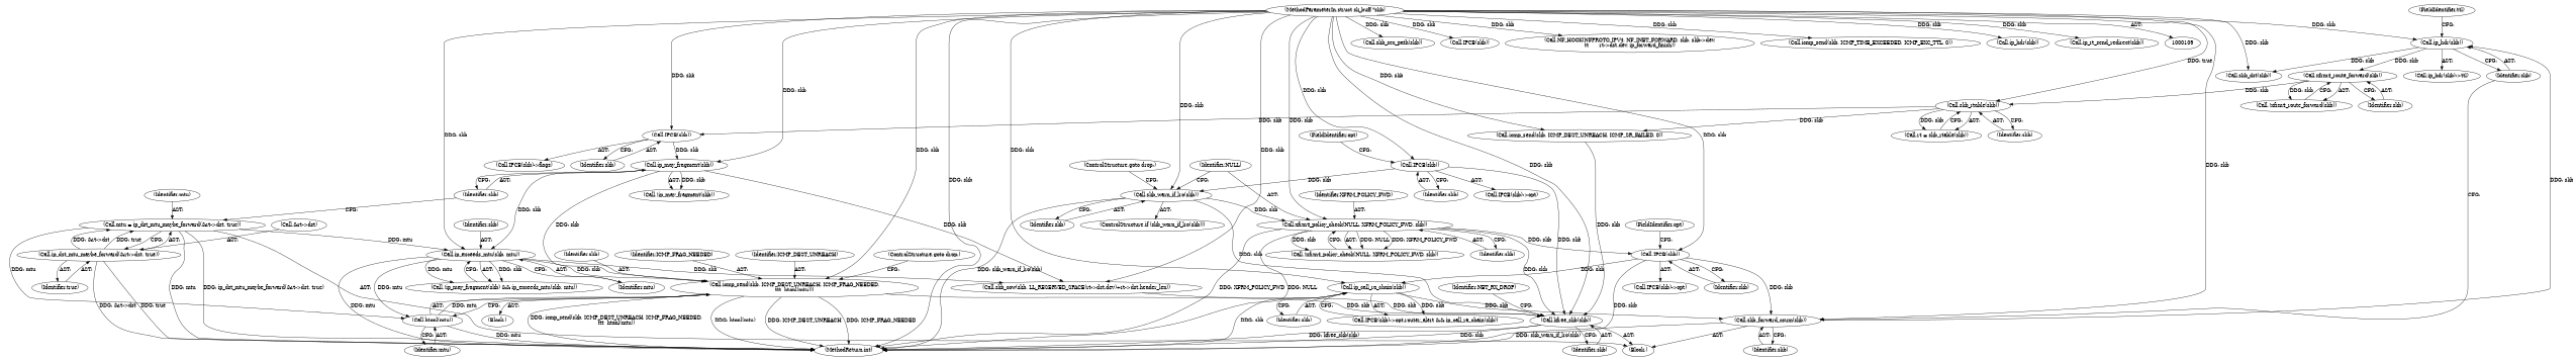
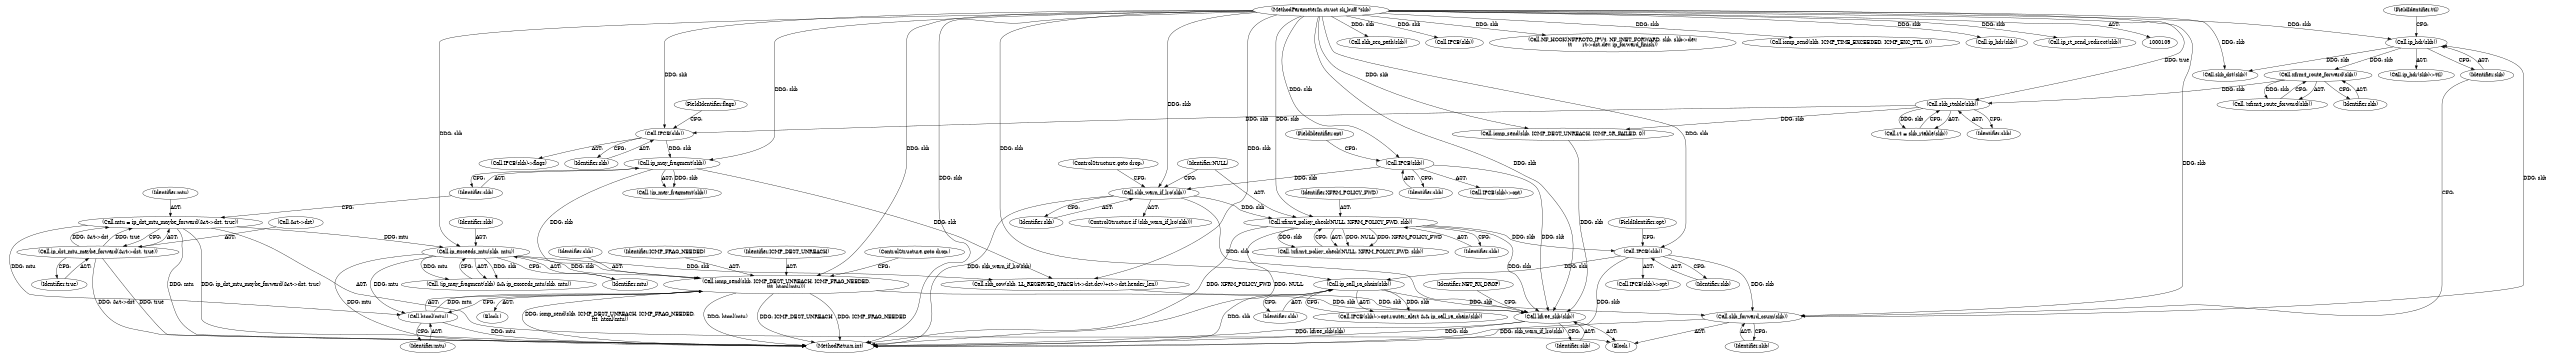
  digraph {
    n1 [label="(Call,icmp_send(skb, ICMP_DEST_UNREACH, ICMP_FRAG_NEEDED,\n\t\t\t  htonl(mtu)))"]
    n2 [label="(Call,htonl(mtu))"]
    n3 [label="(Call,kfree_skb(skb))"]
    n4 [label="(MethodReturn,int)"]
    n5 [label="(Block,)"]
    n6 [label="(Identifier,mtu)"]
    n7 [label="(Block,)"]
    n8 [label="(Identifier,skb)"]
    n9 [label="(Call,ip_exceeds_mtu(skb, mtu))"]
    n10 [label="(Identifier,mtu)"]
    n11 [label="(Call,skb_cow(skb, LL_RESERVED_SPACE(rt->dst.dev)+rt->dst.header_len))"]
    n12 [label="(Call,!ip_may_fragment(skb) && ip_exceeds_mtu(skb, mtu))"]
    n13 [label="(Call,ip_may_fragment(skb))"]
    n14 [label="(Identifier,skb)"]
    n15 [label="(Call,!ip_may_fragment(skb))"]
    n16 [label="(Call,mtu = ip_dst_mtu_maybe_forward(&rt->dst, true))"]
    n17 [label="(Call,IPCB(skb))"]
    n18 [label="(Identifier,skb)"]
    n19 [label="(Call,IPCB(skb)->flags)"]
    n20 [label="(Call,skb_rtable(skb))"]
    n21 [label="(Call,icmp_send(skb, ICMP_DEST_UNREACH, ICMP_SR_FAILED, 0))"]
    n22 [label="(Identifier,skb)"]
    n23 [label="(Call,rt = skb_rtable(skb))"]
    n24 [label="(Call,xfrm4_route_forward(skb))"]
    n25 [label="(Identifier,skb)"]
    n26 [label="(Call,!xfrm4_route_forward(skb))"]
    n27 [label="(Call,ip_hdr(skb))"]
    n28 [label="(Identifier,skb)"]
    n29 [label="(Call,ip_hdr(skb)->ttl)"]
    n30 [label="(Call,skb_dst(skb))"]
    n31 [label="(Call,skb_forward_csum(skb))"]
    n32 [label="(Identifier,skb)"]
    n33 [label="(Call,ip_call_ra_chain(skb))"]
    n34 [label="(Call,IPCB(skb)->opt.router_alert && ip_call_ra_chain(skb))"]
    n35 [label="(Identifier,skb)"]
    n36 [label="(Call,IPCB(skb))"]
    n37 [label="(Call,IPCB(skb)->opt)"]
    n38 [label="(Identifier,skb)"]
    n39 [label="(Call,xfrm4_policy_check(NULL, XFRM_POLICY_FWD, skb))"]
    n40 [label="(Identifier,skb)"]
    n41 [label="(Call,!xfrm4_policy_check(NULL, XFRM_POLICY_FWD, skb))"]
    n42 [label="(Call,skb_warn_if_lro(skb))"]
    n43 [label="(ControlStructure,if (skb_warn_if_lro(skb)))"]
    n44 [label="(Identifier,skb)"]
    n45 [label="(Call,IPCB(skb))"]
    n46 [label="(Call,IPCB(skb)->opt)"]
    n47 [label="(Identifier,skb)"]
    n48 [label="(MethodParameterIn,struct sk_buff *skb)"]
    n49 [label="(Call,skb_sec_path(skb))"]
    n50 [label="(Call,IPCB(skb))"]
    n51 [label="(Call,NF_HOOK(NFPROTO_IPV4, NF_INET_FORWARD, skb, skb->dev,\n\t\t       rt->dst.dev, ip_forward_finish))"]
    n52 [label="(Call,icmp_send(skb, ICMP_TIME_EXCEEDED, ICMP_EXC_TTL, 0))"]
    n53 [label="(Call,ip_hdr(skb))"]
    n54 [label="(Call,ip_rt_send_redirect(skb))"]
    1000109
    n56 [label="(Call,ip_dst_mtu_maybe_forward(&rt->dst, true))"]
    n57 [label="(Identifier,true)"]
    n58 [label="(Identifier,ICMP_DEST_UNREACH)"]
    n59 [label="(ControlStructure,goto drop;)"]
    n60 [label="(Identifier,skb)"]
    n61 [label="(FieldIdentifier,ttl)"]
    n62 [label="(Identifier,skb)"]
    n63 [label="(FieldIdentifier,opt)"]
    n64 [label="(FieldIdentifier,opt)"]
+   n65 [label="(FieldIdentifier,flags)"]
    n66 [label="(Identifier,ICMP_FRAG_NEEDED)"]
    n67 [label="(ControlStructure,goto drop;)"]
    n68 [label="(Identifier,mtu)"]
    n69 [label="(Call,&rt->dst)"]
    n70 [label="(Identifier,XFRM_POLICY_FWD)"]
    n71 [label="(Identifier,NULL)"]
    n72 [label="(Identifier,NET_RX_DROP)"]
    n1 -> n2 [label="CFG: "]
    n1 -> n3 [label="DDG: skb"]
    n1 -> n4 [label="DDG: icmp_send(skb, ICMP_DEST_UNREACH, ICMP_FRAG_NEEDED,\n\t\t\t  htonl(mtu))"]
    n1 -> n4 [label="DDG: htonl(mtu)"]
    n1 -> n4 [label="DDG: ICMP_DEST_UNREACH"]
    n1 -> n4 [label="DDG: ICMP_FRAG_NEEDED"]
    n1 -> n5 [label="AST: "]
    n2 -> n1 [label="AST: "]
    n2 -> n1 [label="DDG: mtu"]
    n2 -> n4 [label="DDG: mtu"]
    n2 -> n6 [label="CFG: "]
    n3 -> n4 [label="DDG: skb"]
    n3 -> n4 [label="DDG: kfree_skb(skb)"]
    n3 -> n7 [label="AST: "]
    n3 -> n8 [label="CFG: "]
    n6 -> n2 [label="AST: "]
    n8 -> n3 [label="AST: "]
    n9 -> n1 [label="DDG: skb"]
    n9 -> n2 [label="DDG: mtu"]
    n9 -> n4 [label="DDG: mtu"]
    n9 -> n10 [label="CFG: "]
    n9 -> n11 [label="DDG: skb"]
    n9 -> n12 [label="AST: "]
    n9 -> n12 [label="DDG: skb"]
    n9 -> n12 [label="DDG: mtu"]
    n10 -> n9 [label="AST: "]
    n11 -> n3 [label="DDG: skb"]
    n12 -> n9 [label="CFG: "]
    n13 -> n1 [label="DDG: skb"]
-   n13 -> n9 [label="DDG: skb"]
    n13 -> n11 [label="DDG: skb"]
    n13 -> n14 [label="CFG: "]
    n13 -> n15 [label="AST: "]
    n13 -> n15 [label="DDG: skb"]
    n14 -> n13 [label="AST: "]
    n14 -> n16 [label="CFG: "]
    n16 -> n2 [label="DDG: mtu"]
    n16 -> n4 [label="DDG: mtu"]
    n16 -> n4 [label="DDG: ip_dst_mtu_maybe_forward(&rt->dst, true)"]
    n16 -> n7 [label="AST: "]
    n16 -> n9 [label="DDG: mtu"]
    n16 -> n56 [label="CFG: "]
    n17 -> n13 [label="DDG: skb"]
    n17 -> n18 [label="CFG: "]
    n17 -> n19 [label="AST: "]
    n18 -> n17 [label="AST: "]
    n20 -> n17 [label="DDG: skb"]
    n20 -> n21 [label="DDG: skb"]
    n20 -> n22 [label="CFG: "]
    n20 -> n23 [label="AST: "]
    n20 -> n23 [label="DDG: skb"]
    n21 -> n3 [label="DDG: skb"]
    n22 -> n20 [label="AST: "]
    n23 -> n20 [label="CFG: "]
    n24 -> n20 [label="DDG: skb"]
    n24 -> n25 [label="CFG: "]
    n24 -> n26 [label="AST: "]
    n24 -> n26 [label="DDG: skb"]
    n25 -> n24 [label="AST: "]
    n26 -> n24 [label="CFG: "]
    n27 -> n24 [label="DDG: skb"]
    n27 -> n28 [label="CFG: "]
    n27 -> n29 [label="AST: "]
    n27 -> n30 [label="DDG: skb"]
    n28 -> n27 [label="AST: "]
    n28 -> n31 [label="CFG: "]
    n31 -> n4 [label="DDG: skb_warn_if_lro(skb)"]
    n31 -> n7 [label="AST: "]
    n31 -> n27 [label="DDG: skb"]
    n31 -> n32 [label="CFG: "]
    n32 -> n31 [label="AST: "]
    n33 -> n4 [label="DDG: skb"]
    n33 -> n31 [label="DDG: skb"]
    n33 -> n34 [label="AST: "]
    n33 -> n34 [label="DDG: skb"]
    n33 -> n35 [label="CFG: "]
    n34 -> n33 [label="CFG: "]
    n35 -> n33 [label="AST: "]
    n36 -> n4 [label="DDG: skb"]
    n36 -> n31 [label="DDG: skb"]
    n36 -> n33 [label="DDG: skb"]
    n36 -> n37 [label="AST: "]
    n36 -> n38 [label="CFG: "]
    n38 -> n36 [label="AST: "]
    n39 -> n3 [label="DDG: skb"]
    n39 -> n4 [label="DDG: XFRM_POLICY_FWD"]
    n39 -> n4 [label="DDG: NULL"]
    n39 -> n36 [label="DDG: skb"]
    n39 -> n40 [label="CFG: "]
    n39 -> n41 [label="AST: "]
    n39 -> n41 [label="DDG: NULL"]
    n39 -> n41 [label="DDG: XFRM_POLICY_FWD"]
    n39 -> n41 [label="DDG: skb"]
    n40 -> n39 [label="AST: "]
    n41 -> n39 [label="CFG: "]
    n42 -> n3 [label="DDG: skb"]
    n42 -> n4 [label="DDG: skb_warn_if_lro(skb)"]
    n42 -> n39 [label="DDG: skb"]
    n42 -> n43 [label="AST: "]
    n42 -> n44 [label="CFG: "]
    n44 -> n42 [label="AST: "]
    n45 -> n3 [label="DDG: skb"]
    n45 -> n42 [label="DDG: skb"]
    n45 -> n46 [label="AST: "]
    n45 -> n47 [label="CFG: "]
    n47 -> n45 [label="AST: "]
    n48 -> n1 [label="DDG: skb"]
    n48 -> n3 [label="DDG: skb"]
    n48 -> n4 [label="DDG: skb"]
    n48 -> n9 [label="DDG: skb"]
    n48 -> n11 [label="DDG: skb"]
    n48 -> n13 [label="DDG: skb"]
    n48 -> n17 [label="DDG: skb"]
    n48 -> n20 [label="DDG: true"]
    n48 -> n21 [label="DDG: skb"]
    n48 -> n27 [label="DDG: skb"]
    n48 -> n30 [label="DDG: skb"]
    n48 -> n31 [label="DDG: skb"]
    n48 -> n33 [label="DDG: skb"]
    n48 -> n36 [label="DDG: skb"]
    n48 -> n39 [label="DDG: skb"]
    n48 -> n42 [label="DDG: skb"]
    n48 -> n45 [label="DDG: skb"]
    n48 -> n49 [label="DDG: skb"]
    n48 -> n50 [label="DDG: skb"]
    n48 -> n51 [label="DDG: skb"]
    n48 -> n52 [label="DDG: skb"]
    n48 -> n53 [label="DDG: skb"]
    n48 -> n54 [label="DDG: skb"]
    n48 -> 1000109 [label="AST: "]
    n56 -> n4 [label="DDG: true"]
    n56 -> n4 [label="DDG: &rt->dst"]
    n56 -> n16 [label="AST: "]
    n56 -> n16 [label="DDG: &rt->dst"]
    n56 -> n16 [label="DDG: true"]
-   n56 -> n57 [label="AST: "]
+   n56 -> n57 [label="CFG: "]
    n57 -> n56 [label="AST: "]
    n58 -> n1 [label="AST: "]
    n59 -> n1 [label="CFG: "]
    n60 -> n1 [label="AST: "]
    n61 -> n27 [label="CFG: "]
    n62 -> n9 [label="AST: "]
    n63 -> n45 [label="CFG: "]
    n64 -> n36 [label="CFG: "]
+   n65 -> n17 [label="CFG: "]
    n66 -> n1 [label="AST: "]
    n67 -> n42 [label="CFG: "]
    n68 -> n16 [label="AST: "]
    n69 -> n56 [label="AST: "]
    n70 -> n39 [label="AST: "]
    n71 -> n39 [label="AST: "]
    n71 -> n42 [label="CFG: "]
    n72 -> n3 [label="CFG: "]
  }
